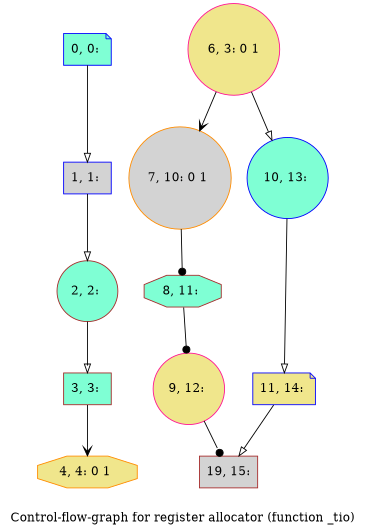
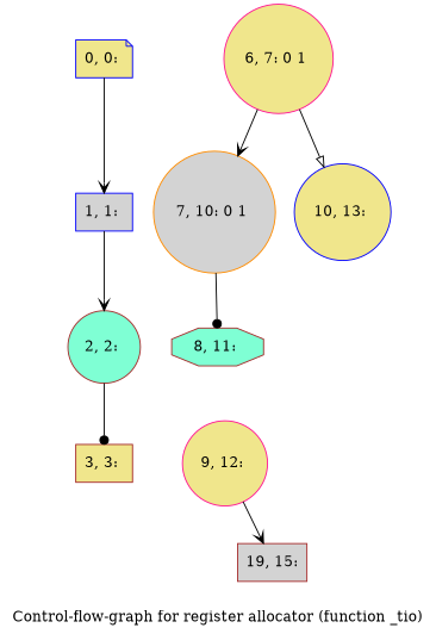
  digraph {
    label="Control-flow-graph for register allocator (function _tio)"
    node [color=blue fillcolor=khaki shape=circle style=filled]
    edge [arrowhead=onormal]
-   n1 [fillcolor=aquamarine label="0, 0: " shape=note]
+   n1 [label="0, 0: " shape=note]
    n2 [fillcolor=lightgrey label="1, 1: " shape=box]
    n3 [color=brown fillcolor=aquamarine label="2, 2: "]
-   n4 [color=brown fillcolor=aquamarine label="3, 3: " shape=box]
-   n5 [color=darkorange label="4, 4: 0 1 " shape=octagon]
-   n6 [color=deeppink label="6, 3: 0 1"]
+   n4 [color=brown label="3, 3: " shape=box]
+   n6 [color=deeppink label="6, 7: 0 1 "]
    n7 [color=darkorange fillcolor=lightgrey label="7, 10: 0 1 "]
-   n8 [fillcolor=aquamarine label="10, 13: "]
+   n8 [label="10, 13: "]
    n9 [color=brown fillcolor=aquamarine label="8, 11: " shape=octagon]
-   n10 [label="11, 14: " shape=note]
    n11 [color=deeppink label="9, 12: "]
    n12 [color=brown fillcolor=lightgrey label="19, 15:" shape=box]
-   n1 -> n2
-   n2 -> n3
-   n3 -> n4
-   n4 -> n5 [arrowhead=vee]
+   n1 -> n2 [arrowhead=vee]
+   n2 -> n3 [arrowhead=vee]
+   n3 -> n4 [arrowhead=dot]
    n6 -> n7 [arrowhead=vee]
    n6 -> n8
    n7 -> n9 [arrowhead=dot]
-   n8 -> n10
-   n9 -> n11 [arrowhead=dot]
-   n10 -> n12
-   n11 -> n12 [arrowhead=dot]
+   n11 -> n12 [arrowhead=vee]
  }
